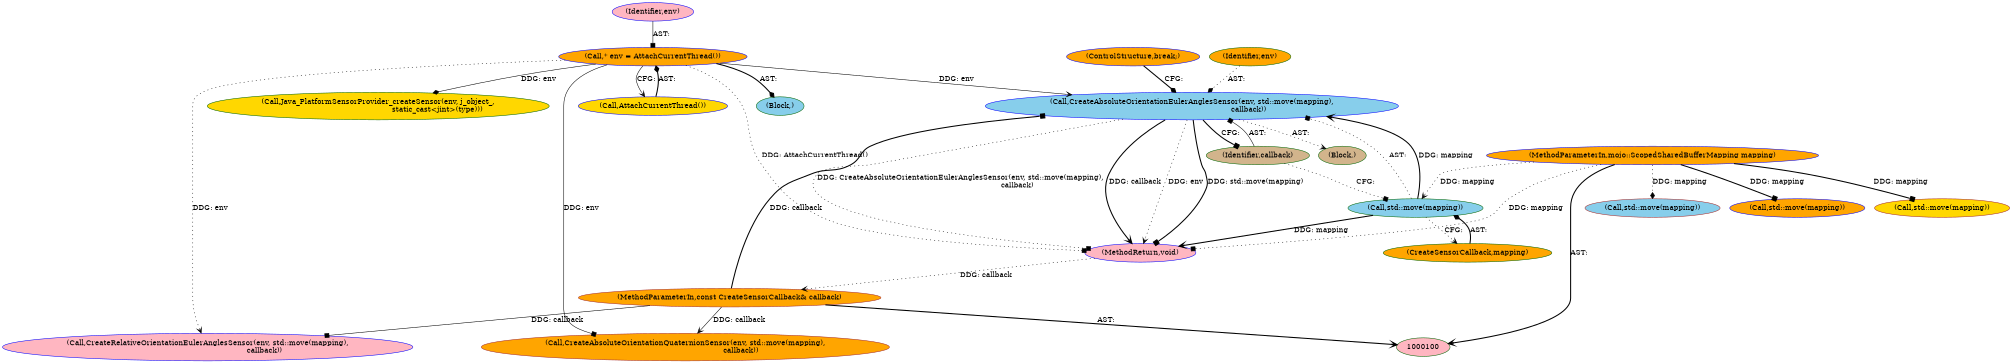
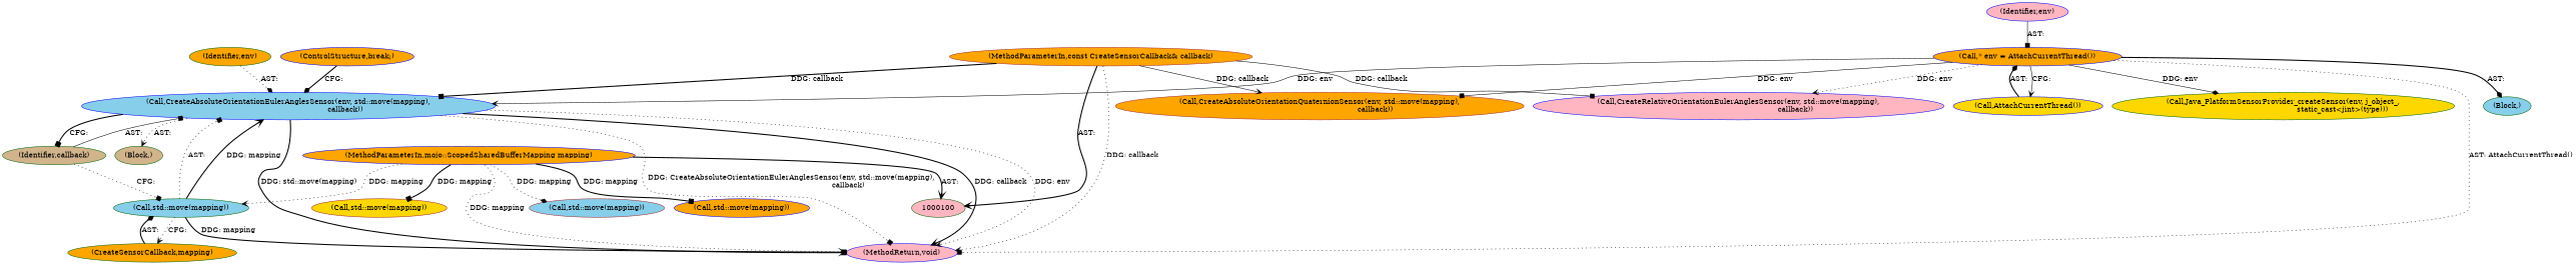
  digraph {
    node [color=blue fillcolor=orange style=filled]
    edge [arrowhead=vee style=bold]
    n1 [fillcolor=skyblue label="(Call,CreateAbsoluteOrientationEulerAnglesSensor(env, std::move(mapping),\n                                                 callback))"]
    n2 [color=darkgreen fillcolor=tan label="(Block,)"]
    n3 [color=darkgreen fillcolor=tan label="(Identifier,callback)"]
    n4 [fillcolor=lightpink label="(MethodReturn,void)"]
    n5 [color=darkgreen fillcolor=skyblue label="(Call,std::move(mapping))"]
    n6 [label="(Call,* env = AttachCurrentThread())"]
    n7 [color=darkgreen fillcolor=skyblue label="(Block,)"]
    n8 [color=brown label="(Call,CreateAbsoluteOrientationQuaternionSensor(env, std::move(mapping),\n                                                callback))"]
    n9 [color=darkgreen fillcolor=gold label="(Call,Java_PlatformSensorProvider_createSensor(env, j_object_,\n                                                   static_cast<jint>(type)))"]
    n10 [fillcolor=gold label="(Call,AttachCurrentThread())"]
    n11 [fillcolor=lightpink label="(Call,CreateRelativeOrientationEulerAnglesSensor(env, std::move(mapping),\n                                                 callback))"]
    n12 [color=darkgreen label="(CreateSensorCallback,mapping)"]
    n13 [label="(MethodParameterIn,mojo::ScopedSharedBufferMapping mapping)"]
    n14 [color=brown fillcolor=skyblue label="(Call,std::move(mapping))"]
    n15 [label="(Call,std::move(mapping))"]
    n16 [color=brown fillcolor=gold label="(Call,std::move(mapping))"]
    1000100 [color=darkgreen fillcolor=lightpink]
    n18 [color=brown label="(MethodParameterIn,const CreateSensorCallback& callback)"]
    n19 [label="(ControlStructure,break;)"]
    n20 [fillcolor=lightpink label="(Identifier,env)"]
    n21 [color=darkgreen label="(Identifier,env)"]
    n1 -> n2 [label="AST: " style=dotted]
    n1 -> n3 [arrowhead=box label="CFG: "]
    n1 -> n4 [label="DDG: callback"]
    n1 -> n4 [label="DDG: env" style=dotted]
    n1 -> n4 [arrowhead=box label="DDG: std::move(mapping)"]
    n1 -> n4 [arrowhead=box label="DDG: CreateAbsoluteOrientationEulerAnglesSensor(env, std::move(mapping),\n                                                 callback)" style=dotted]
    n3 -> n1 [arrowhead=box label="AST: " style=solid]
    n3 -> n5 [arrowhead=box label="CFG: " style=dotted]
    n5 -> n1 [arrowhead=box label="AST: " style=dotted]
    n5 -> n1 [label="DDG: mapping"]
    n5 -> n4 [label="DDG: mapping"]
    n5 -> n12 [label="CFG: " style=dotted]
    n6 -> n1 [label="DDG: env" style=solid]
-   n6 -> n4 [arrowhead=box label="DDG: AttachCurrentThread()" style=dotted]
+   n6 -> n4 [arrowhead=box label="AST: AttachCurrentThread()" style=dotted]
    n6 -> n7 [arrowhead=diamond label="AST: "]
    n6 -> n8 [arrowhead=box label="DDG: env" style=solid]
    n6 -> n9 [arrowhead=diamond label="DDG: env" style=solid]
    n6 -> n10 [label="CFG: " style=solid]
    n6 -> n11 [label="DDG: env" style=dotted]
    n10 -> n6 [arrowhead=diamond label="AST: "]
    n12 -> n5 [arrowhead=diamond label="AST: "]
    n13 -> n4 [arrowhead=box label="DDG: mapping" style=dotted]
    n13 -> n5 [label="DDG: mapping" style=dotted]
    n13 -> n14 [arrowhead=diamond label="DDG: mapping" style=dotted]
    n13 -> n15 [arrowhead=box label="DDG: mapping"]
    n13 -> n16 [arrowhead=box label="DDG: mapping"]
    n13 -> 1000100 [label="AST: "]
    n18 -> n1 [arrowhead=box label="DDG: callback"]
-   n4 -> n18 [label="DDG: callback" style=dotted]
+   n18 -> n4 [label="DDG: callback" style=dotted]
    n18 -> n8 [label="DDG: callback" style=solid]
    n18 -> n11 [arrowhead=box label="DDG: callback" style=solid]
    n18 -> 1000100 [label="AST: "]
    n19 -> n1 [arrowhead=diamond label="CFG: "]
    n20 -> n6 [arrowhead=box label="AST: " style=solid]
    n21 -> n1 [arrowhead=diamond label="AST: " style=dotted]
  }
